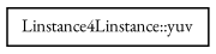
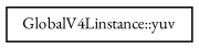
  digraph {
    rankdir=LR
    fontname="EB Garamond"
-   n1 [color=black fillcolor=white fontname="EB Garamond" fontsize=10 height=0.2 label="Linstance4Linstance::yuv" shape=record style=filled width=0.4]
+   n1 [color=black fillcolor=white fontname="EB Garamond" fontsize=10 height=0.2 label="GlobalV4Linstance::yuv" shape=record style=filled width=0.4]
  }
